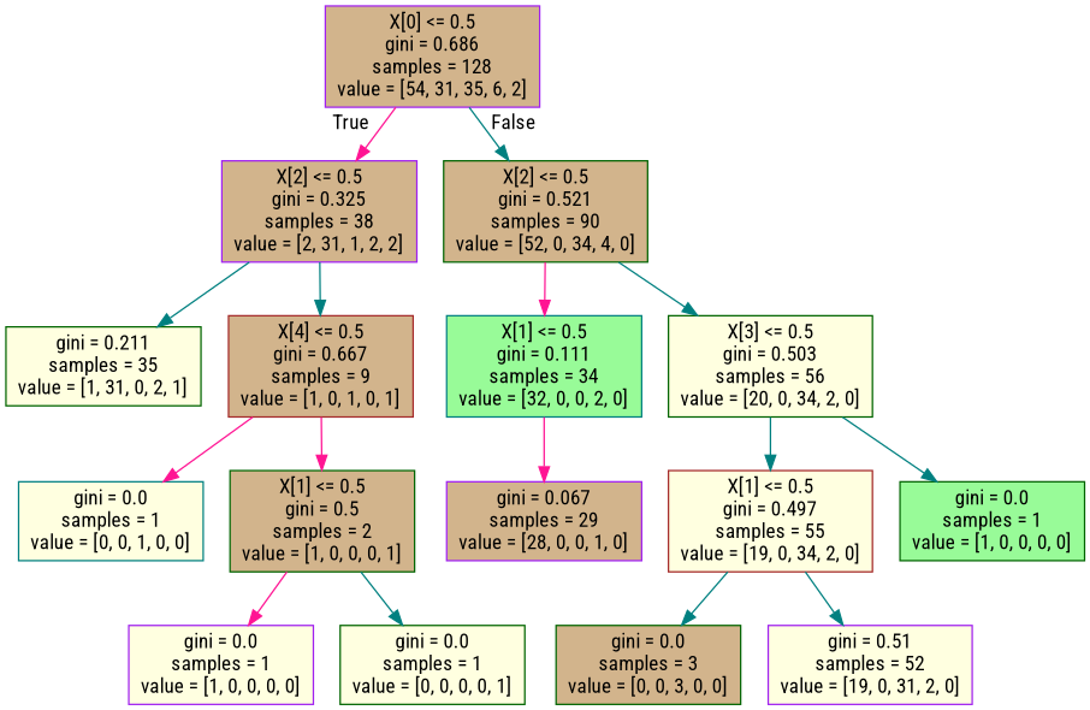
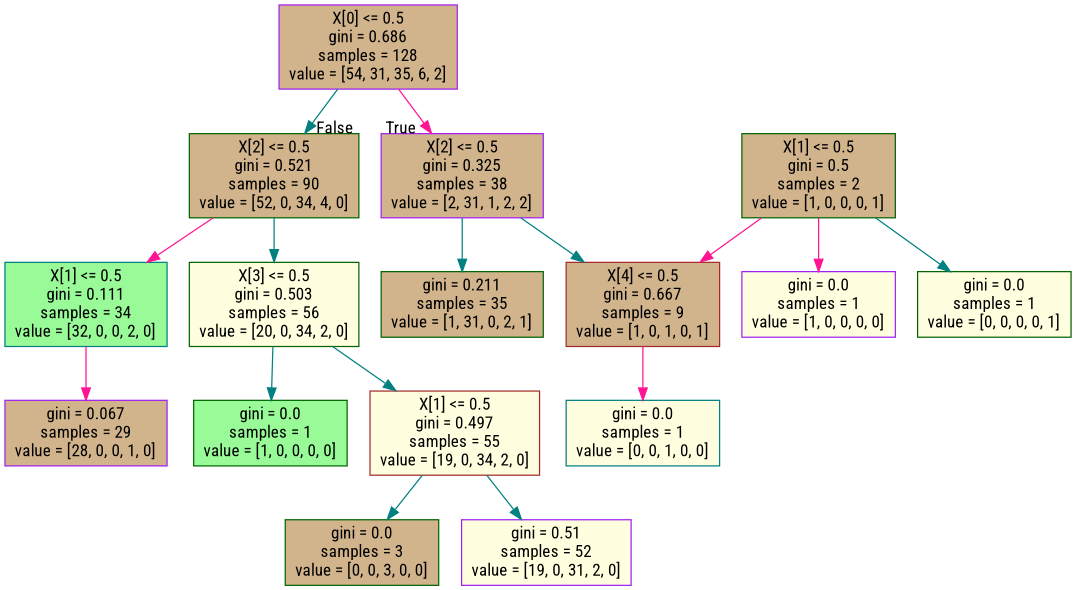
  digraph {
    fontname="Roboto Condensed"
    node [color=darkgreen fillcolor=tan fontname="Roboto Condensed" shape=box style=filled]
    edge [color=teal fontname="Roboto Condensed"]
    n1 [color=purple label="X[0] <= 0.5\ngini = 0.686\nsamples = 128\nvalue = [54, 31, 35, 6, 2]"]
    n2 [color=purple label="X[2] <= 0.5\ngini = 0.325\nsamples = 38\nvalue = [2, 31, 1, 2, 2]"]
    n3 [label="X[2] <= 0.5\ngini = 0.521\nsamples = 90\nvalue = [52, 0, 34, 4, 0]"]
-   n4 [fillcolor=lightyellow label="gini = 0.211\nsamples = 35\nvalue = [1, 31, 0, 2, 1]"]
+   n4 [label="gini = 0.211\nsamples = 35\nvalue = [1, 31, 0, 2, 1]"]
    n5 [color=brown label="X[4] <= 0.5\ngini = 0.667\nsamples = 9\nvalue = [1, 0, 1, 0, 1]"]
    n6 [color=teal fillcolor=palegreen label="X[1] <= 0.5\ngini = 0.111\nsamples = 34\nvalue = [32, 0, 0, 2, 0]"]
    n7 [fillcolor=lightyellow label="X[3] <= 0.5\ngini = 0.503\nsamples = 56\nvalue = [20, 0, 34, 2, 0]"]
    n8 [color=teal fillcolor=lightyellow label="gini = 0.0\nsamples = 1\nvalue = [0, 0, 1, 0, 0]"]
    n9 [label="X[1] <= 0.5\ngini = 0.5\nsamples = 2\nvalue = [1, 0, 0, 0, 1]"]
    n10 [color=purple fillcolor=lightyellow label="gini = 0.0\nsamples = 1\nvalue = [1, 0, 0, 0, 0]"]
    n11 [fillcolor=lightyellow label="gini = 0.0\nsamples = 1\nvalue = [0, 0, 0, 0, 1]"]
    n12 [color=purple label="gini = 0.067\nsamples = 29\nvalue = [28, 0, 0, 1, 0]"]
    n13 [color=brown fillcolor=lightyellow label="X[1] <= 0.5\ngini = 0.497\nsamples = 55\nvalue = [19, 0, 34, 2, 0]"]
    n14 [fillcolor=palegreen label="gini = 0.0\nsamples = 1\nvalue = [1, 0, 0, 0, 0]"]
    n15 [label="gini = 0.0\nsamples = 3\nvalue = [0, 0, 3, 0, 0]"]
    n16 [color=purple fillcolor=lightyellow label="gini = 0.51\nsamples = 52\nvalue = [19, 0, 31, 2, 0]"]
    n1 -> n2 [color=deeppink headlabel=True labelangle=45 labeldistance=2.5]
    n1 -> n3 [headlabel=False labelangle=-45 labeldistance=2.5]
    n2 -> n4
    n2 -> n5
    n3 -> n6 [color=deeppink]
    n3 -> n7
    n5 -> n8 [color=deeppink]
-   n5 -> n9 [color=deeppink]
+   n9 -> n5 [color=deeppink]
    n6 -> n12 [color=deeppink]
    n7 -> n13
    n7 -> n14
    n9 -> n10 [color=deeppink]
    n9 -> n11
    n13 -> n15
    n13 -> n16
  }
